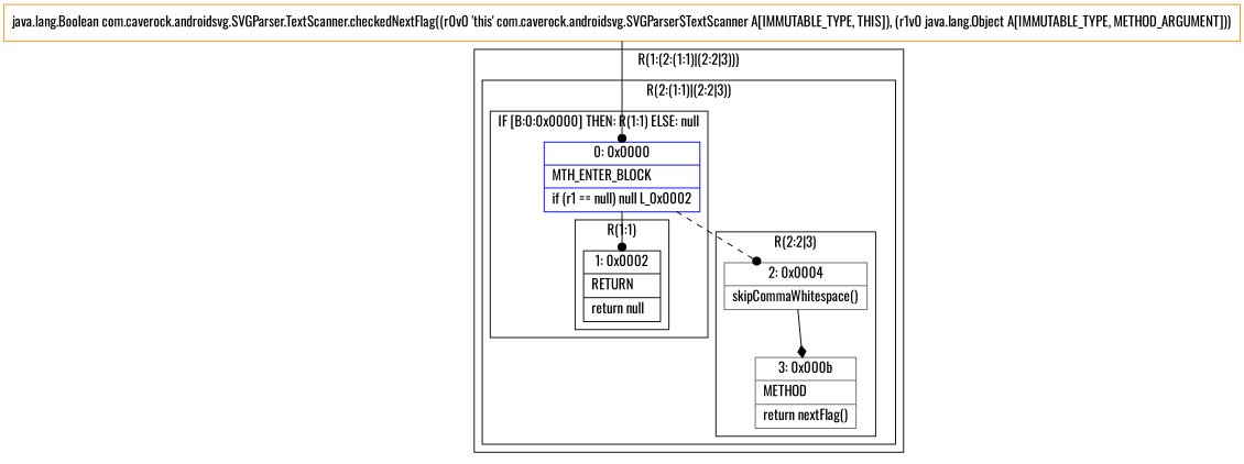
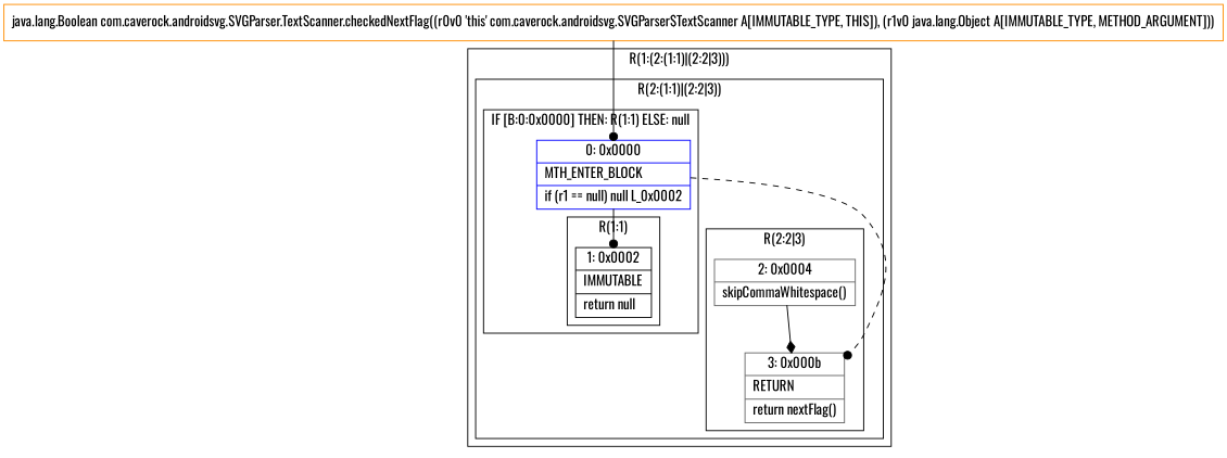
  digraph {
    fontname=Oswald
    node [color=gray40 fontname=Oswald shape=record]
    edge [arrowhead=dot fontname=Oswald]
-   n1 [color=black label="{1\:\ 0x0002|RETURN\l|return null\l}"]
+   n1 [color=black label="{1\:\ 0x0002|IMMUTABLE\l|return null\l}"]
    n2 [color=blue label="{0\:\ 0x0000|MTH_ENTER_BLOCK\l|if (r1 == null) null L_0x0002\l}"]
    n3 [label="{2\:\ 0x0004|skipCommaWhitespace()\l}"]
-   n4 [label="{3\:\ 0x000b|METHOD\l|return nextFlag()\l}"]
+   n4 [label="{3\:\ 0x000b|RETURN\l|return nextFlag()\l}"]
    n5 [color=darkorange label="{java.lang.Boolean com.caverock.androidsvg.SVGParser.TextScanner.checkedNextFlag((r0v0 'this' com.caverock.androidsvg.SVGParser$TextScanner A[IMMUTABLE_TYPE, THIS]), (r1v0 java.lang.Object A[IMMUTABLE_TYPE, METHOD_ARGUMENT])) }"]
    subgraph cluster_1 {
      label="R(1:(2:(1:1)|(2:2|3)))"
      subgraph cluster_2 {
        label="R(2:(1:1)|(2:2|3))"
        subgraph cluster_3 {
          label="IF [B:0:0x0000] THEN: R(1:1) ELSE: null"
          n2
          subgraph cluster_4 {
            label="R(1:1)"
            n1
          }
        }
        subgraph cluster_5 {
          label="R(2:2|3)"
          n3
          n4
        }
      }
    }
    n2 -> n1
-   n2 -> n3 [style=dashed]
+   n2 -> n4 [style=dashed]
    n3 -> n4 [arrowhead=diamond]
    n5 -> n2
  }
